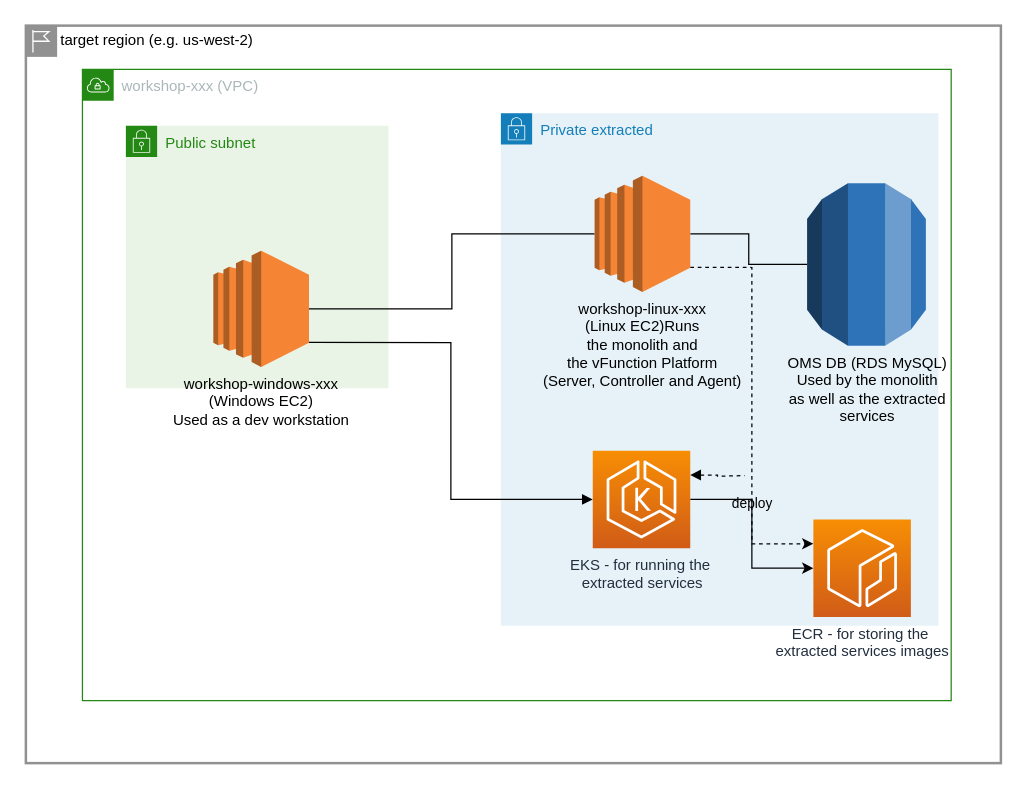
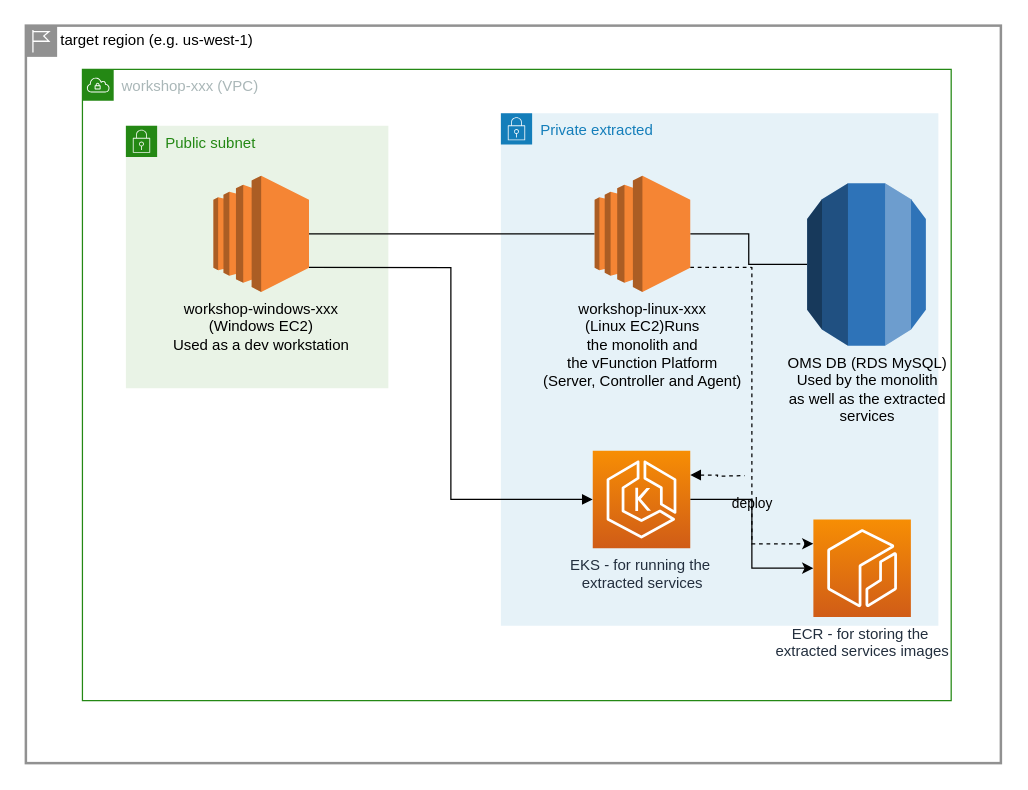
  <mxCell id="0" />
  <mxCell id="1" parent="0" />
- <mxCell id="2" value="target region (e.g. us-west-2)" style="shape=mxgraph.ibm.box;prType=region;fontStyle=0;verticalAlign=top;align=left;spacingLeft=32;spacingTop=4;fillColor=none;rounded=0;whiteSpace=wrap;html=1;strokeColor=#919191;strokeWidth=2;dashed=0;container=1;spacing=-4;collapsible=0;expand=0;recursiveResize=0;" parent="1" vertex="1"><mxGeometry x="20" y="20" width="780" height="590" as="geometry" /></mxCell>
+ <mxCell id="2" value="target region (e.g. us-west-1)" style="shape=mxgraph.ibm.box;prType=region;fontStyle=0;verticalAlign=top;align=left;spacingLeft=32;spacingTop=4;fillColor=none;rounded=0;whiteSpace=wrap;html=1;strokeColor=#919191;strokeWidth=2;dashed=0;container=1;spacing=-4;collapsible=0;expand=0;recursiveResize=0;" parent="1" vertex="1"><mxGeometry x="20" y="20" width="780" height="590" as="geometry" /></mxCell>
  <mxCell id="3" value="workshop-xxx (VPC)" style="points=[[0,0],[0.25,0],[0.5,0],[0.75,0],[1,0],[1,0.25],[1,0.5],[1,0.75],[1,1],[0.75,1],[0.5,1],[0.25,1],[0,1],[0,0.75],[0,0.5],[0,0.25]];outlineConnect=0;gradientColor=none;html=1;whiteSpace=wrap;fontSize=12;fontStyle=0;shape=mxgraph.aws4.group;grIcon=mxgraph.aws4.group_vpc;strokeColor=#248814;fillColor=none;verticalAlign=top;align=left;spacingLeft=30;fontColor=#AAB7B8;dashed=0;" parent="2" vertex="1"><mxGeometry x="45.25" y="35" width="695" height="505" as="geometry" /></mxCell>
  <mxCell id="4" value="Public subnet" style="points=[[0,0],[0.25,0],[0.5,0],[0.75,0],[1,0],[1,0.25],[1,0.5],[1,0.75],[1,1],[0.75,1],[0.5,1],[0.25,1],[0,1],[0,0.75],[0,0.5],[0,0.25]];outlineConnect=0;gradientColor=none;html=1;whiteSpace=wrap;fontSize=12;fontStyle=0;shape=mxgraph.aws4.group;grIcon=mxgraph.aws4.group_security_group;grStroke=0;strokeColor=#248814;fillColor=#E9F3E6;verticalAlign=top;align=left;spacingLeft=30;fontColor=#248814;dashed=0;" parent="2" vertex="1"><mxGeometry x="80" y="80" width="210" height="210" as="geometry" /></mxCell>
  <mxCell id="5" value="Private extracted" style="points=[[0,0],[0.25,0],[0.5,0],[0.75,0],[1,0],[1,0.25],[1,0.5],[1,0.75],[1,1],[0.75,1],[0.5,1],[0.25,1],[0,1],[0,0.75],[0,0.5],[0,0.25]];outlineConnect=0;gradientColor=none;html=1;whiteSpace=wrap;fontSize=12;fontStyle=0;shape=mxgraph.aws4.group;grIcon=mxgraph.aws4.group_security_group;grStroke=0;strokeColor=#147EBA;fillColor=#E6F2F8;verticalAlign=top;align=left;spacingLeft=30;fontColor=#147EBA;dashed=0;" parent="2" vertex="1"><mxGeometry x="380" y="70" width="350" height="410" as="geometry" /></mxCell>
  <mxCell id="6" style="edgeStyle=orthogonalEdgeStyle;rounded=0;orthogonalLoop=1;jettySize=auto;html=1;entryX=0;entryY=0.5;entryDx=0;entryDy=0;entryPerimeter=0;endArrow=none;endFill=0;" parent="2" source="8" target="11" edge="1"><mxGeometry relative="1" as="geometry" /></mxCell>
  <mxCell id="7" style="edgeStyle=orthogonalEdgeStyle;rounded=0;orthogonalLoop=1;jettySize=auto;html=1;exitX=1;exitY=0.79;exitDx=0;exitDy=0;exitPerimeter=0;entryX=0;entryY=0.5;entryDx=0;entryDy=0;entryPerimeter=0;startArrow=none;startFill=0;endArrow=block;endFill=1;strokeColor=#000000;" edge="1" parent="2" source="8" target="15"><mxGeometry relative="1" as="geometry" /></mxCell>
- <mxCell id="8" value="workshop-windows-xxx &lt;br&gt;(Windows EC2)&lt;br&gt;Used as a dev workstation" style="outlineConnect=0;dashed=0;verticalLabelPosition=bottom;verticalAlign=top;align=center;html=1;shape=mxgraph.aws3.ec2;fillColor=#F58534;gradientColor=none;" parent="2" vertex="1"><mxGeometry x="150" y="180" width="76.5" height="93" as="geometry" /></mxCell>
+ <mxCell id="8" value="workshop-windows-xxx &lt;br&gt;(Windows EC2)&lt;br&gt;Used as a dev workstation" style="outlineConnect=0;dashed=0;verticalLabelPosition=bottom;verticalAlign=top;align=center;html=1;shape=mxgraph.aws3.ec2;fillColor=#F58534;gradientColor=none;" parent="2" vertex="1"><mxGeometry x="150" y="120" width="76.5" height="93" as="geometry" /></mxCell>
  <mxCell id="9" style="edgeStyle=orthogonalEdgeStyle;rounded=0;orthogonalLoop=1;jettySize=auto;html=1;endArrow=none;endFill=0;" parent="2" source="11" target="12" edge="1"><mxGeometry relative="1" as="geometry" /></mxCell>
  <mxCell id="10" value="deploy" style="edgeStyle=orthogonalEdgeStyle;rounded=0;orthogonalLoop=1;jettySize=auto;html=1;entryX=0;entryY=0.25;entryDx=0;entryDy=0;entryPerimeter=0;exitX=1;exitY=0.79;exitDx=0;exitDy=0;exitPerimeter=0;dashed=1;labelBackgroundColor=none;" edge="1" parent="2" source="11" target="13"><mxGeometry x="0.49" relative="1" as="geometry"><mxPoint as="offset" /></mxGeometry></mxCell>
  <mxCell id="11" value="workshop-linux-xxx &lt;br&gt;(Linux EC2)Runs &lt;br&gt;the monolith and &lt;br&gt;the vFunction Platform &lt;br&gt;(Server, Controller and Agent)" style="outlineConnect=0;dashed=0;verticalLabelPosition=bottom;verticalAlign=top;align=center;html=1;shape=mxgraph.aws3.ec2;fillColor=#F58534;gradientColor=none;" parent="2" vertex="1"><mxGeometry x="455" y="120" width="76.5" height="93" as="geometry" /></mxCell>
  <mxCell id="12" value="OMS DB (RDS MySQL)&lt;br&gt;Used&amp;nbsp;by the monolith&lt;br&gt;as well as the extracted&lt;br&gt;services" style="outlineConnect=0;dashed=0;verticalLabelPosition=bottom;verticalAlign=top;align=center;html=1;shape=mxgraph.aws3.rds;fillColor=#2E73B8;gradientColor=none;" parent="2" vertex="1"><mxGeometry x="625" y="126" width="95" height="130" as="geometry" /></mxCell>
  <mxCell id="13" value="ECR - for storing the&amp;nbsp;&lt;br&gt;extracted services images" style="points=[[0,0,0],[0.25,0,0],[0.5,0,0],[0.75,0,0],[1,0,0],[0,1,0],[0.25,1,0],[0.5,1,0],[0.75,1,0],[1,1,0],[0,0.25,0],[0,0.5,0],[0,0.75,0],[1,0.25,0],[1,0.5,0],[1,0.75,0]];outlineConnect=0;fontColor=#232F3E;gradientColor=#F78E04;gradientDirection=north;fillColor=#D05C17;strokeColor=#ffffff;dashed=0;verticalLabelPosition=bottom;verticalAlign=top;align=center;html=1;fontSize=12;fontStyle=0;aspect=fixed;shape=mxgraph.aws4.resourceIcon;resIcon=mxgraph.aws4.ecr;" parent="2" vertex="1"><mxGeometry x="630" y="395" width="78" height="78" as="geometry" /></mxCell>
  <mxCell id="14" style="edgeStyle=orthogonalEdgeStyle;rounded=0;orthogonalLoop=1;jettySize=auto;html=1;entryX=0;entryY=0.5;entryDx=0;entryDy=0;entryPerimeter=0;" edge="1" parent="2" source="15" target="13"><mxGeometry relative="1" as="geometry" /></mxCell>
  <mxCell id="15" value="EKS - for running the&amp;nbsp;&lt;br&gt;extracted services" style="points=[[0,0,0],[0.25,0,0],[0.5,0,0],[0.75,0,0],[1,0,0],[0,1,0],[0.25,1,0],[0.5,1,0],[0.75,1,0],[1,1,0],[0,0.25,0],[0,0.5,0],[0,0.75,0],[1,0.25,0],[1,0.5,0],[1,0.75,0]];outlineConnect=0;fontColor=#232F3E;gradientColor=#F78E04;gradientDirection=north;fillColor=#D05C17;strokeColor=#ffffff;dashed=0;verticalLabelPosition=bottom;verticalAlign=top;align=center;html=1;fontSize=12;fontStyle=0;aspect=fixed;shape=mxgraph.aws4.resourceIcon;resIcon=mxgraph.aws4.eks;" parent="2" vertex="1"><mxGeometry x="453.5" y="340" width="78" height="78" as="geometry" /></mxCell>
  <mxCell id="16" style="edgeStyle=orthogonalEdgeStyle;rounded=0;orthogonalLoop=1;jettySize=auto;html=1;exitX=1;exitY=0.25;exitDx=0;exitDy=0;exitPerimeter=0;dashed=1;endArrow=none;endFill=0;fillColor=#ffe6cc;startArrow=block;startFill=1;" edge="1" parent="1" source="15"><mxGeometry relative="1" as="geometry"><mxPoint x="595" y="380" as="targetPoint" /></mxGeometry></mxCell>
